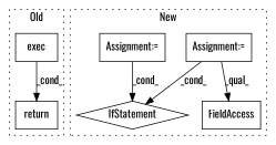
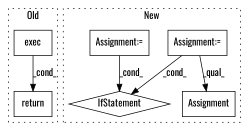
  digraph {
    fontname=Oswald
    node [a=7 fontname=Oswald l=6 shape=box]
    edge [fontname=Oswald]
    n1 [a=32 label=exec s=822]
    n2 [a=41 l=7 label=return s=810]
    n3 [a=25 l="4,2" label=IfStatement s="1185,1225" shape=diamond]
    n4 [l=4 label="Assignment:=" s=863]
-   n5 [a=22 label=FieldAccess s=1008]
+   n5 [a=22 label=Assignment s=1008]
    n6 [l=1 label="Assignment:=" s=806]
    subgraph cluster_1 {
      label=Old
      style=dotted
      n1
      n2
    }
    subgraph cluster_2 {
      label=New
      style=dotted
      n3
      n4
      n5
      n6
    }
    n1 -> n2 [label=_cond_]
    n4 -> n3 [label=_cond_]
    n4 -> n5 [label=_qual_]
    n6 -> n3 [label=_cond_]
  }
